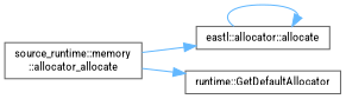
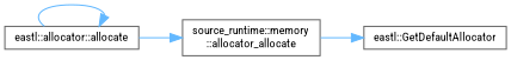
  digraph {
    fontname="Roboto Condensed"
    rankdir=LR
    node [color=grey40 fillcolor=white fontname="Roboto Condensed" fontsize=10 shape=box style=filled]
    edge [color=steelblue1 fontname="Roboto Condensed" fontsize=10 labelfontname=Helvetica labelfontsize=10 style=solid]
    n1 [height=0.2 label="source_runtime::memory\l::allocator_allocate" width=0.4]
    n2 [height=0.2 label="eastl::allocator::allocate" width=0.4]
-   n3 [height=0.2 label="runtime::GetDefaultAllocator" width=0.4]
-   n1 -> n2
+   n3 [height=0.2 label="eastl::GetDefaultAllocator" width=0.4]
+   n2 -> n1
    n1 -> n3
    n2 -> n2
  }
